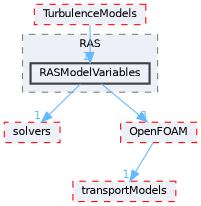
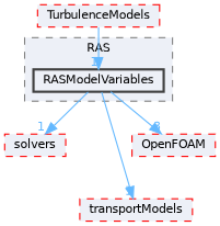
  digraph {
    compound=true
    node [color=red fillcolor="#edf0f7" fontname=Helvetica fontsize=10 shape=box style="filled,dashed"]
    edge [color=steelblue1 fontcolor=steelblue1 fontname=Helvetica fontsize=10 headlabel=1 labeldistance=1.5 labelfontname=Helvetica labelfontsize=10]
    n1 [color=grey25 height=0.2 label=RASModelVariables style="filled,bold" width=0.4]
    n2 [height=0.2 label=solvers width=0.4]
    n3 [height=0.2 label=transportModels width=0.4]
    n4 [height=0.2 label=OpenFOAM width=0.4]
    n5 [height=0.2 label=TurbulenceModels width=0.4]
    subgraph cluster_1 {
      bgcolor="#edf0f7"
      fontname=Helvetica
      fontsize=10
      label=RAS
      pencolor=grey50
      style="filled,dashed"
      n1
    }
    n1 -> n2
-   n4 -> n3
+   n1 -> n3
    n1 -> n4 [headlabel=3]
    n5 -> n1
  }
